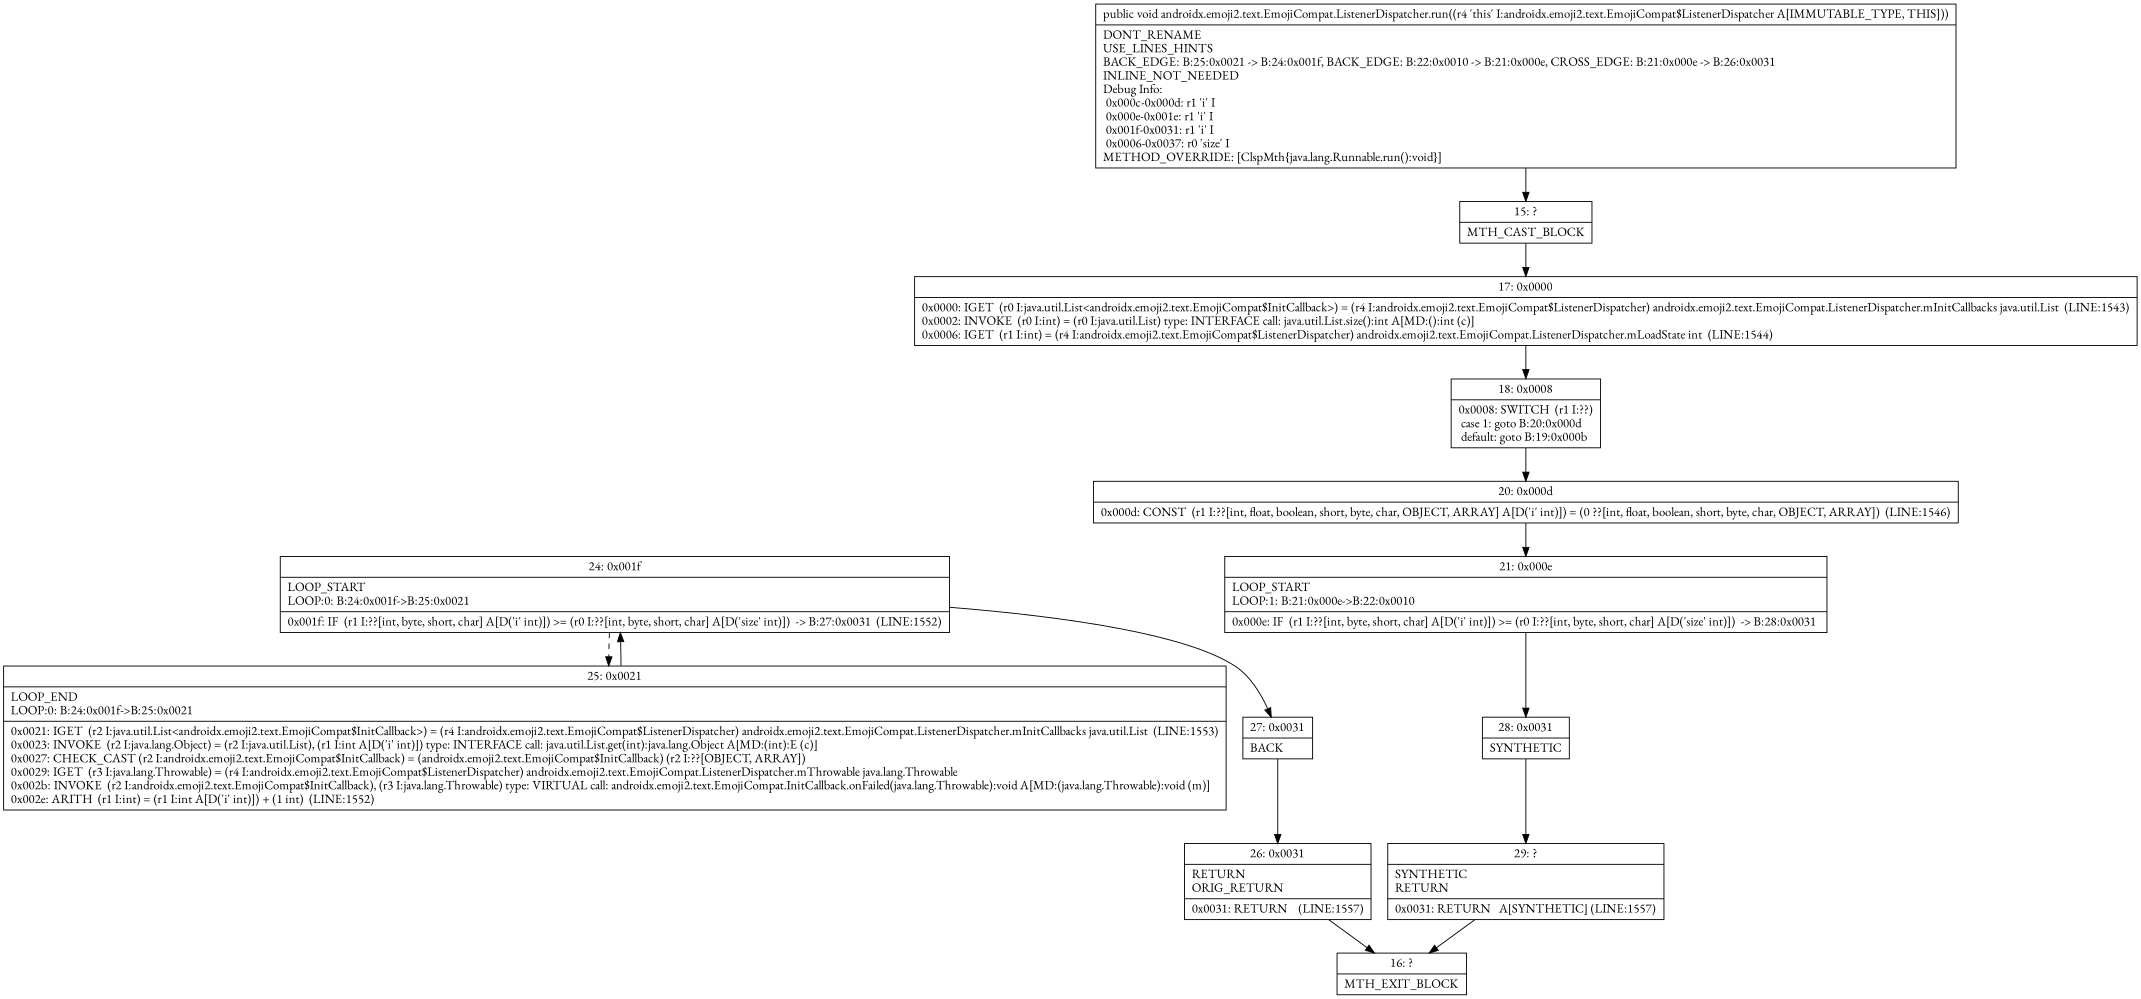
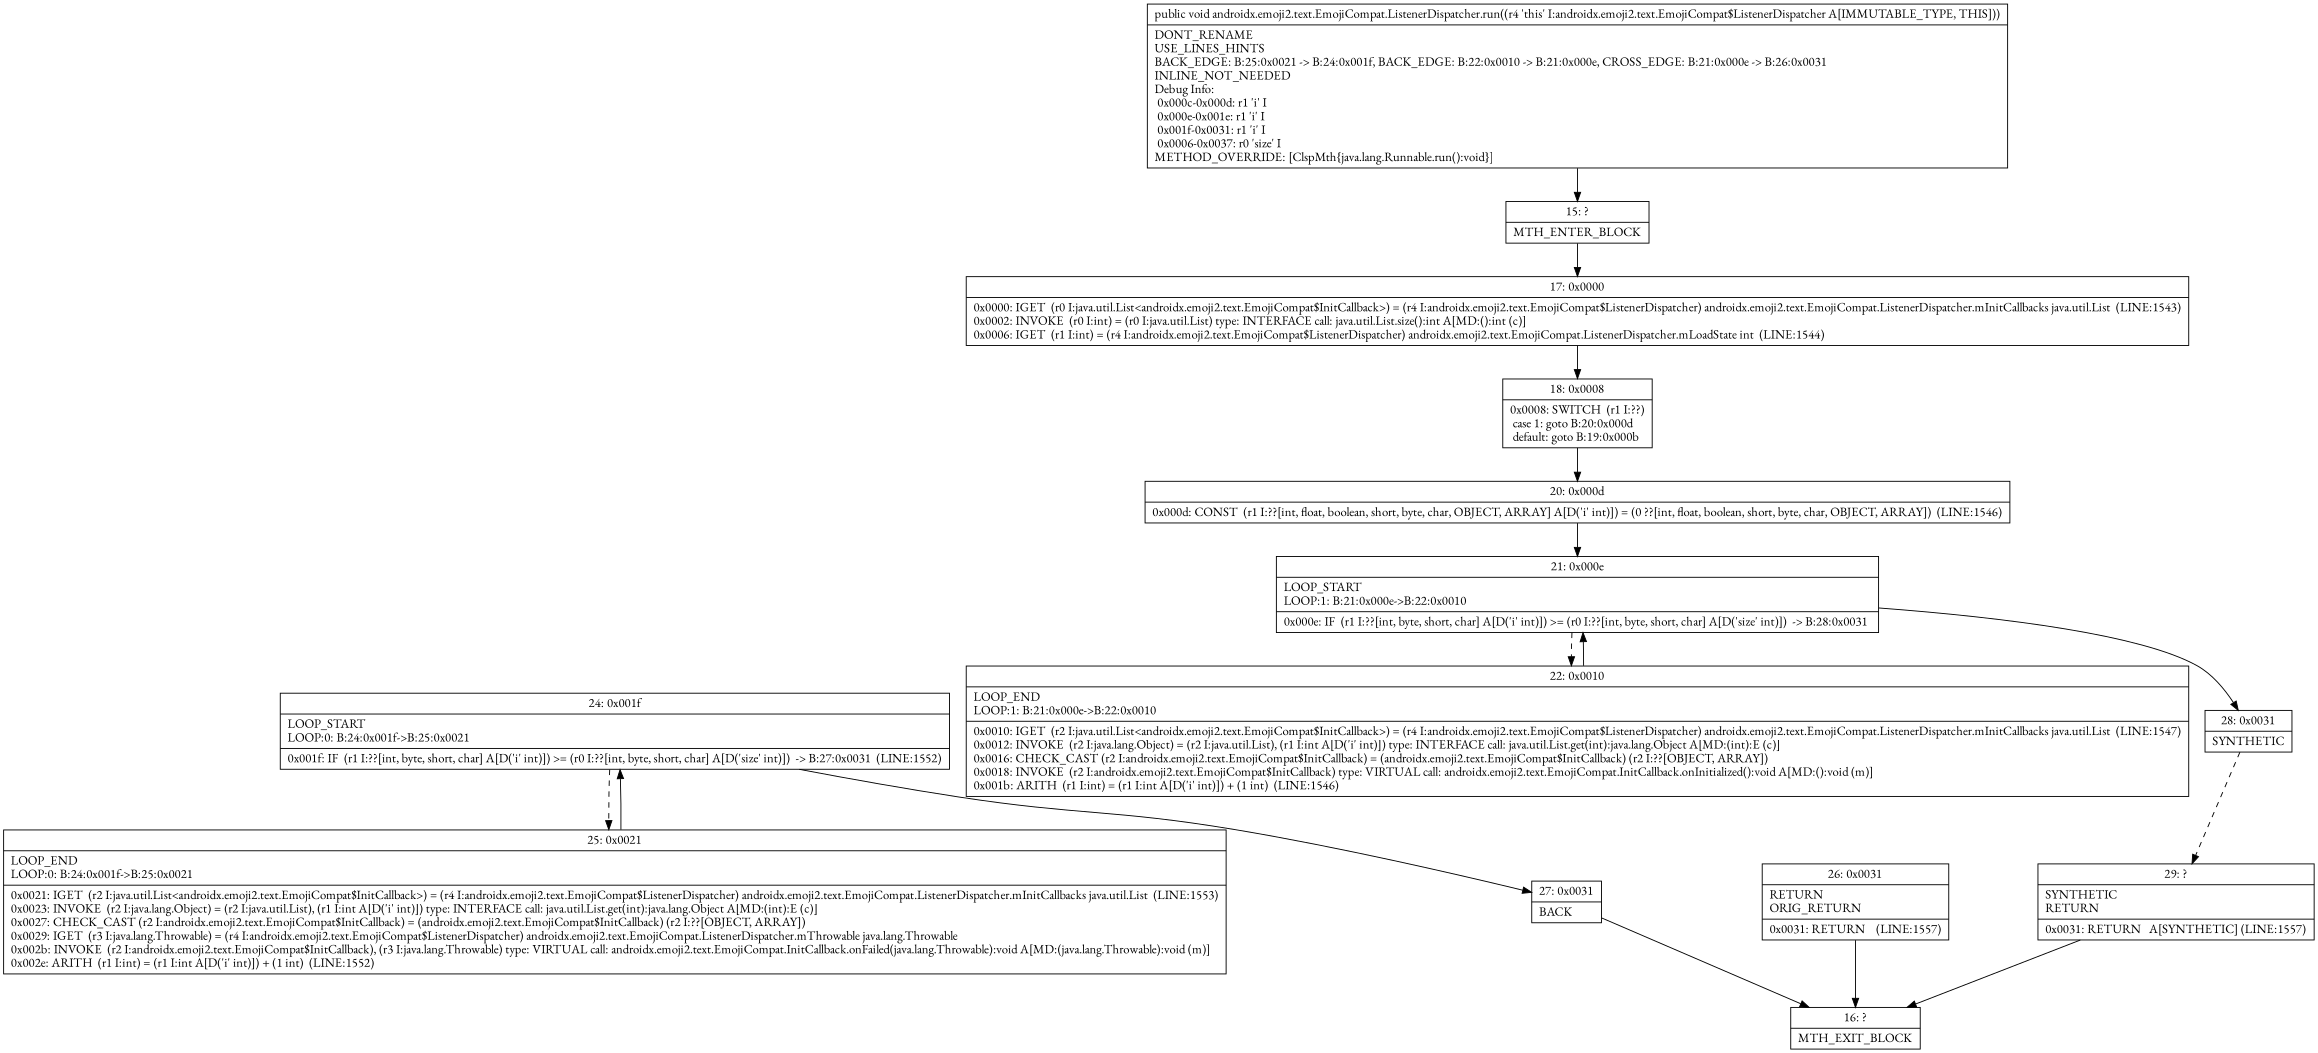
  digraph {
    fontname="EB Garamond"
    node [fontname="EB Garamond" shape=record]
    edge [fontname="EB Garamond"]
-   n1 [label="{15\:\ ?|MTH_CAST_BLOCK\l}"]
+   n1 [label="{15\:\ ?|MTH_ENTER_BLOCK\l}"]
    n2 [label="{17\:\ 0x0000|0x0000: IGET  (r0 I:java.util.List\<androidx.emoji2.text.EmojiCompat$InitCallback\>) = (r4 I:androidx.emoji2.text.EmojiCompat$ListenerDispatcher) androidx.emoji2.text.EmojiCompat.ListenerDispatcher.mInitCallbacks java.util.List  (LINE:1543)\l0x0002: INVOKE  (r0 I:int) = (r0 I:java.util.List) type: INTERFACE call: java.util.List.size():int A[MD:():int (c)]\l0x0006: IGET  (r1 I:int) = (r4 I:androidx.emoji2.text.EmojiCompat$ListenerDispatcher) androidx.emoji2.text.EmojiCompat.ListenerDispatcher.mLoadState int  (LINE:1544)\l}"]
    n3 [label="{18\:\ 0x0008|0x0008: SWITCH  (r1 I:??)\l case 1: goto B:20:0x000d\l default: goto B:19:0x000b \l}"]
    n4 [label="{20\:\ 0x000d|0x000d: CONST  (r1 I:??[int, float, boolean, short, byte, char, OBJECT, ARRAY] A[D('i' int)]) = (0 ??[int, float, boolean, short, byte, char, OBJECT, ARRAY])  (LINE:1546)\l}"]
    n5 [label="{21\:\ 0x000e|LOOP_START\lLOOP:1: B:21:0x000e\-\>B:22:0x0010\l|0x000e: IF  (r1 I:??[int, byte, short, char] A[D('i' int)]) \>= (r0 I:??[int, byte, short, char] A[D('size' int)])  \-\> B:28:0x0031 \l}"]
    n6 [label="{24\:\ 0x001f|LOOP_START\lLOOP:0: B:24:0x001f\-\>B:25:0x0021\l|0x001f: IF  (r1 I:??[int, byte, short, char] A[D('i' int)]) \>= (r0 I:??[int, byte, short, char] A[D('size' int)])  \-\> B:27:0x0031  (LINE:1552)\l}"]
    n7 [label="{25\:\ 0x0021|LOOP_END\lLOOP:0: B:24:0x001f\-\>B:25:0x0021\l|0x0021: IGET  (r2 I:java.util.List\<androidx.emoji2.text.EmojiCompat$InitCallback\>) = (r4 I:androidx.emoji2.text.EmojiCompat$ListenerDispatcher) androidx.emoji2.text.EmojiCompat.ListenerDispatcher.mInitCallbacks java.util.List  (LINE:1553)\l0x0023: INVOKE  (r2 I:java.lang.Object) = (r2 I:java.util.List), (r1 I:int A[D('i' int)]) type: INTERFACE call: java.util.List.get(int):java.lang.Object A[MD:(int):E (c)]\l0x0027: CHECK_CAST (r2 I:androidx.emoji2.text.EmojiCompat$InitCallback) = (androidx.emoji2.text.EmojiCompat$InitCallback) (r2 I:??[OBJECT, ARRAY]) \l0x0029: IGET  (r3 I:java.lang.Throwable) = (r4 I:androidx.emoji2.text.EmojiCompat$ListenerDispatcher) androidx.emoji2.text.EmojiCompat.ListenerDispatcher.mThrowable java.lang.Throwable \l0x002b: INVOKE  (r2 I:androidx.emoji2.text.EmojiCompat$InitCallback), (r3 I:java.lang.Throwable) type: VIRTUAL call: androidx.emoji2.text.EmojiCompat.InitCallback.onFailed(java.lang.Throwable):void A[MD:(java.lang.Throwable):void (m)]\l0x002e: ARITH  (r1 I:int) = (r1 I:int A[D('i' int)]) + (1 int)  (LINE:1552)\l}"]
    n8 [label="{27\:\ 0x0031|BACK\l}"]
    n9 [label="{26\:\ 0x0031|RETURN\lORIG_RETURN\l|0x0031: RETURN    (LINE:1557)\l}"]
    n10 [label="{16\:\ ?|MTH_EXIT_BLOCK\l}"]
+   n11 [label="{22\:\ 0x0010|LOOP_END\lLOOP:1: B:21:0x000e\-\>B:22:0x0010\l|0x0010: IGET  (r2 I:java.util.List\<androidx.emoji2.text.EmojiCompat$InitCallback\>) = (r4 I:androidx.emoji2.text.EmojiCompat$ListenerDispatcher) androidx.emoji2.text.EmojiCompat.ListenerDispatcher.mInitCallbacks java.util.List  (LINE:1547)\l0x0012: INVOKE  (r2 I:java.lang.Object) = (r2 I:java.util.List), (r1 I:int A[D('i' int)]) type: INTERFACE call: java.util.List.get(int):java.lang.Object A[MD:(int):E (c)]\l0x0016: CHECK_CAST (r2 I:androidx.emoji2.text.EmojiCompat$InitCallback) = (androidx.emoji2.text.EmojiCompat$InitCallback) (r2 I:??[OBJECT, ARRAY]) \l0x0018: INVOKE  (r2 I:androidx.emoji2.text.EmojiCompat$InitCallback) type: VIRTUAL call: androidx.emoji2.text.EmojiCompat.InitCallback.onInitialized():void A[MD:():void (m)]\l0x001b: ARITH  (r1 I:int) = (r1 I:int A[D('i' int)]) + (1 int)  (LINE:1546)\l}"]
    n12 [label="{28\:\ 0x0031|SYNTHETIC\l}"]
    n13 [label="{29\:\ ?|SYNTHETIC\lRETURN\l|0x0031: RETURN   A[SYNTHETIC] (LINE:1557)\l}"]
    n14 [label="{public void androidx.emoji2.text.EmojiCompat.ListenerDispatcher.run((r4 'this' I:androidx.emoji2.text.EmojiCompat$ListenerDispatcher A[IMMUTABLE_TYPE, THIS]))  | DONT_RENAME\lUSE_LINES_HINTS\lBACK_EDGE: B:25:0x0021 \-\> B:24:0x001f, BACK_EDGE: B:22:0x0010 \-\> B:21:0x000e, CROSS_EDGE: B:21:0x000e \-\> B:26:0x0031\lINLINE_NOT_NEEDED\lDebug Info:\l  0x000c\-0x000d: r1 'i' I\l  0x000e\-0x001e: r1 'i' I\l  0x001f\-0x0031: r1 'i' I\l  0x0006\-0x0037: r0 'size' I\lMETHOD_OVERRIDE: [ClspMth\{java.lang.Runnable.run():void\}]\l}"]
    n1 -> n2
    n2 -> n3
    n3 -> n4
    n4 -> n5
+   n5 -> n11 [style=dashed]
    n5 -> n12
    n6 -> n7 [style=dashed]
    n6 -> n8
    n7 -> n6
-   n8 -> n9
+   n8 -> n10
    n9 -> n10
-   n12 -> n13
+   n11 -> n5
+   n12 -> n13 [style=dashed]
    n13 -> n10
    n14 -> n1
  }
